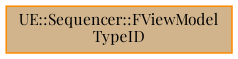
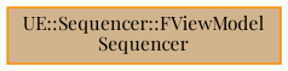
  digraph {
    rankdir=LR
    fontname="Playfair Display"
-   n1 [color=darkorange fillcolor=tan fontname="Playfair Display" fontsize=10 height=0.2 label="UE::Sequencer::FViewModel\lTypeID" shape=box style=filled width=0.4]
+   n1 [color=darkorange fillcolor=tan fontname="Playfair Display" fontsize=10 height=0.2 label="UE::Sequencer::FViewModel\lSequencer" shape=box style=filled width=0.4]
  }
